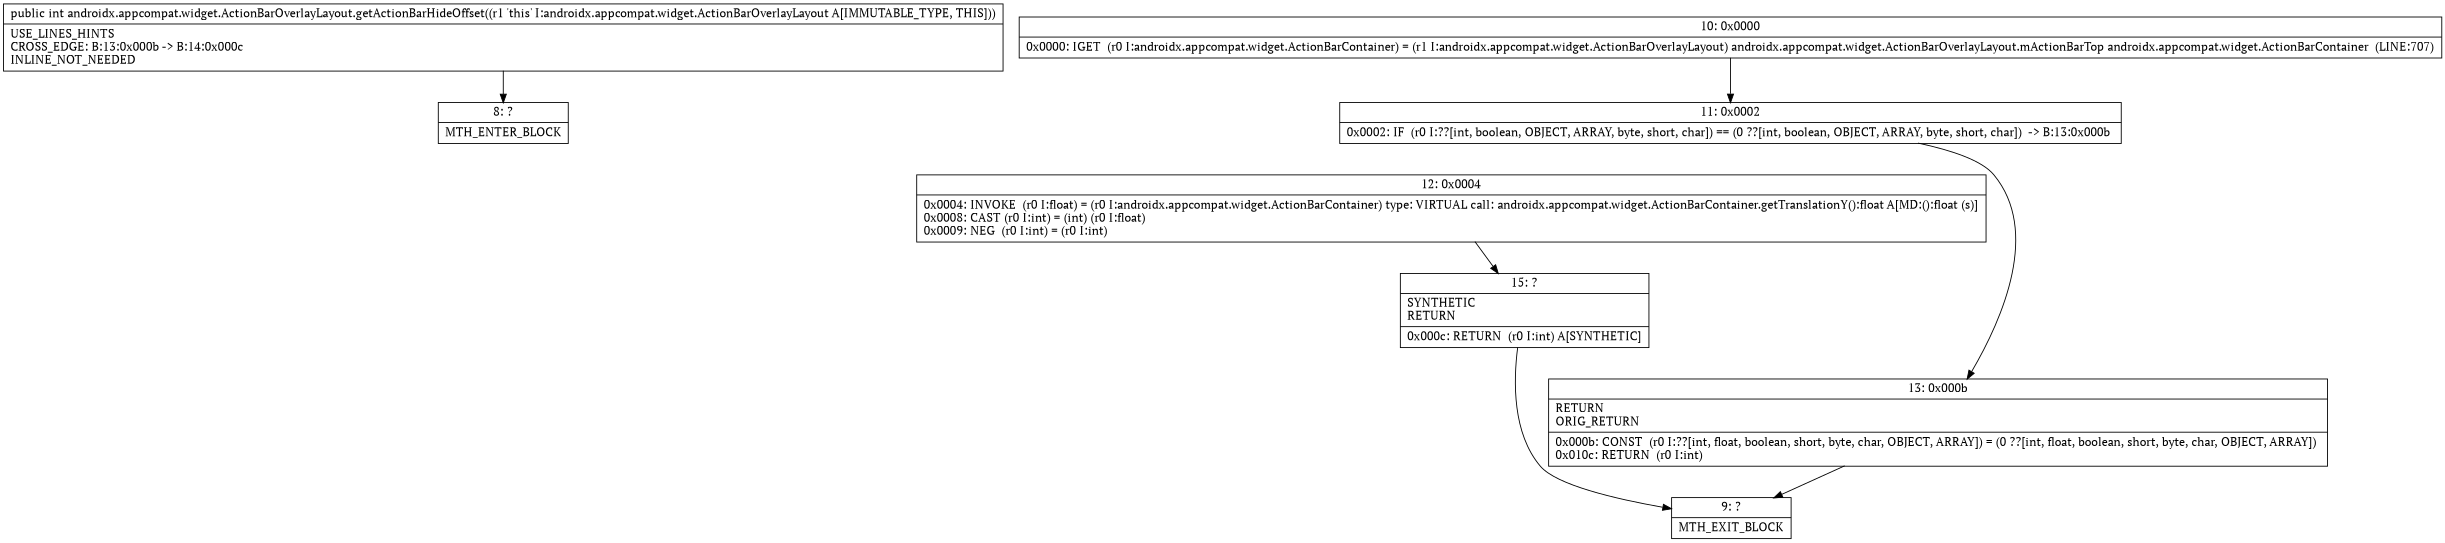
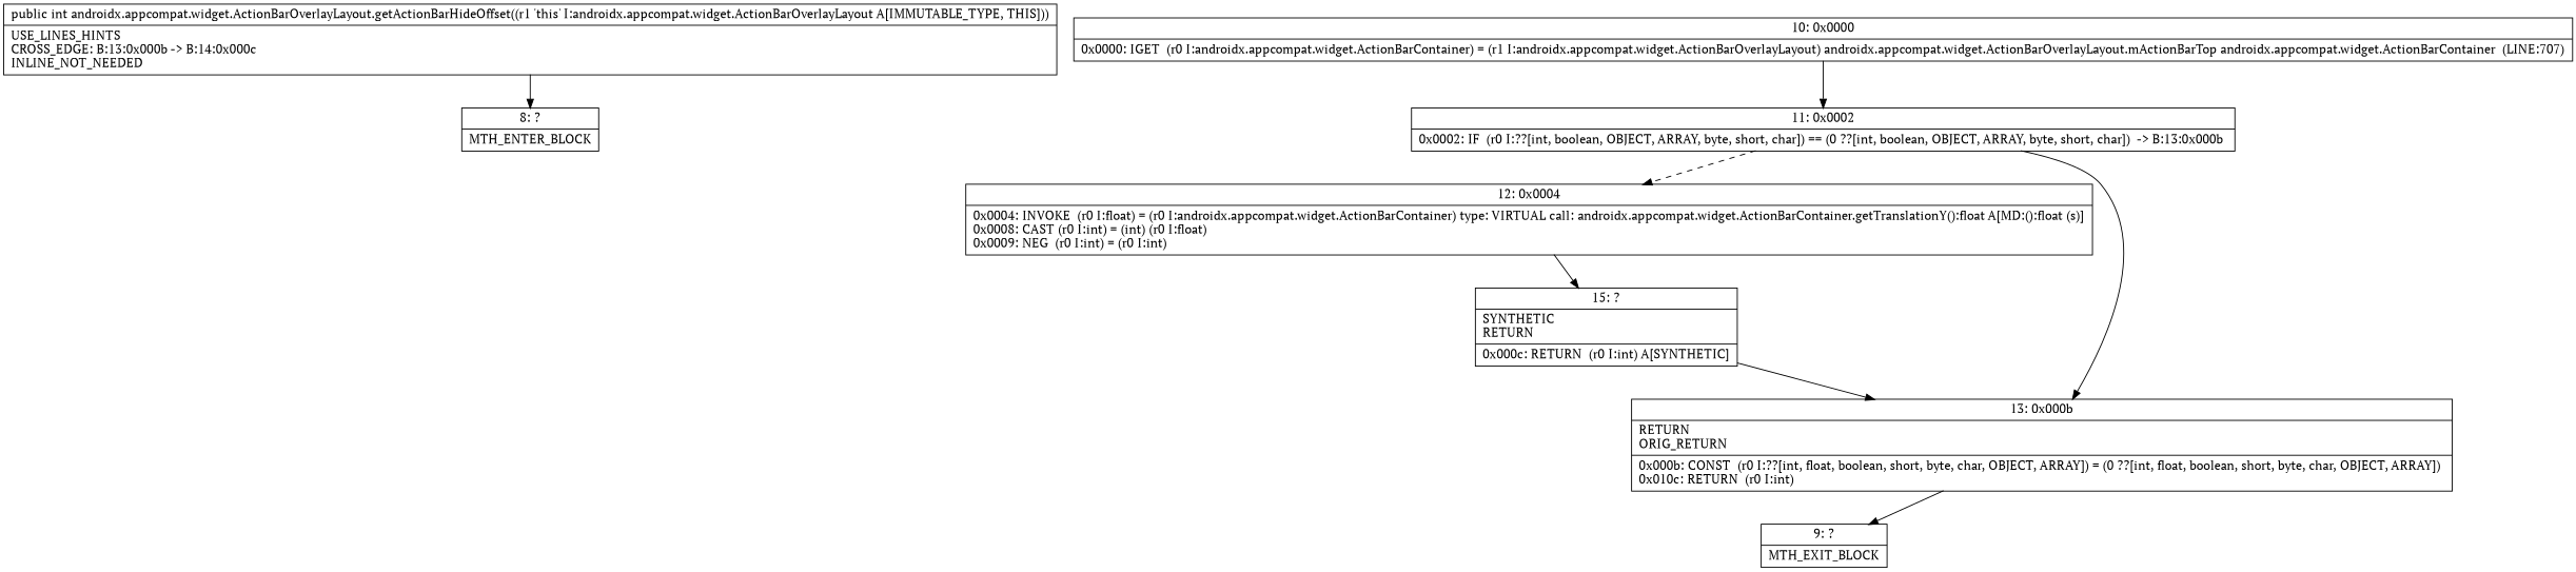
  digraph {
    fontname="PT Serif"
    node [fontname="PT Serif" shape=record]
    edge [fontname="PT Serif"]
    n1 [label="{8\:\ ?|MTH_ENTER_BLOCK\l}"]
    n2 [label="{10\:\ 0x0000|0x0000: IGET  (r0 I:androidx.appcompat.widget.ActionBarContainer) = (r1 I:androidx.appcompat.widget.ActionBarOverlayLayout) androidx.appcompat.widget.ActionBarOverlayLayout.mActionBarTop androidx.appcompat.widget.ActionBarContainer  (LINE:707)\l}"]
    n3 [label="{11\:\ 0x0002|0x0002: IF  (r0 I:??[int, boolean, OBJECT, ARRAY, byte, short, char]) == (0 ??[int, boolean, OBJECT, ARRAY, byte, short, char])  \-\> B:13:0x000b \l}"]
    n4 [label="{12\:\ 0x0004|0x0004: INVOKE  (r0 I:float) = (r0 I:androidx.appcompat.widget.ActionBarContainer) type: VIRTUAL call: androidx.appcompat.widget.ActionBarContainer.getTranslationY():float A[MD:():float (s)]\l0x0008: CAST (r0 I:int) = (int) (r0 I:float) \l0x0009: NEG  (r0 I:int) = (r0 I:int) \l}"]
    n5 [label="{13\:\ 0x000b|RETURN\lORIG_RETURN\l|0x000b: CONST  (r0 I:??[int, float, boolean, short, byte, char, OBJECT, ARRAY]) = (0 ??[int, float, boolean, short, byte, char, OBJECT, ARRAY]) \l0x010c: RETURN  (r0 I:int) \l}"]
    n6 [label="{15\:\ ?|SYNTHETIC\lRETURN\l|0x000c: RETURN  (r0 I:int) A[SYNTHETIC]\l}"]
    n7 [label="{9\:\ ?|MTH_EXIT_BLOCK\l}"]
    n8 [label="{public int androidx.appcompat.widget.ActionBarOverlayLayout.getActionBarHideOffset((r1 'this' I:androidx.appcompat.widget.ActionBarOverlayLayout A[IMMUTABLE_TYPE, THIS]))  | USE_LINES_HINTS\lCROSS_EDGE: B:13:0x000b \-\> B:14:0x000c\lINLINE_NOT_NEEDED\l}"]
    n2 -> n3
+   n3 -> n4 [style=dashed]
    n3 -> n5
    n4 -> n6
    n5 -> n7
-   n6 -> n7
+   n6 -> n5
    n8 -> n1
  }
